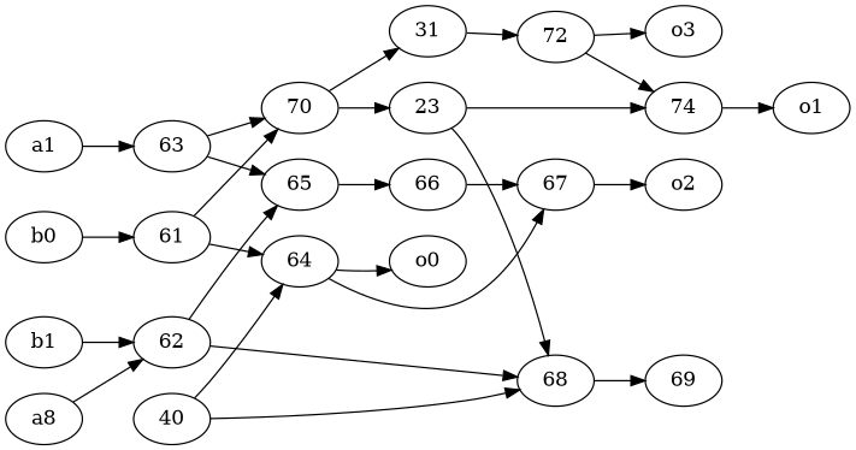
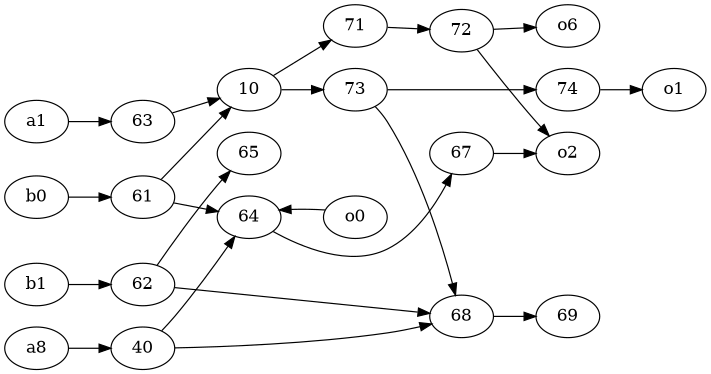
  strict digraph {
    rankdir=LR
    64
    o0
    67
    o2
    74
    o1
    72
-   o3
+   o3 [label=o6]
    n9 [label=a8]
    n10 [label=40]
    68
    69
-   73 [label=23]
+   73
    a1
    63
    65
-   70
-   66
-   71 [label=31]
+   70 [label=10]
+   71
    b0
    61
    b1
    62
-   64 -> o0
+   o0 -> 64
    64 -> 67
    67 -> o2
    74 -> o1
-   72 -> 74
+   72 -> o2
    72 -> o3
-   n9 -> 62
+   n9 -> n10
    n10 -> 64
    n10 -> 68
    68 -> 69
    73 -> 74
    73 -> 68
    a1 -> 63
-   63 -> 65
    63 -> 70
-   65 -> 66
    70 -> 73
    70 -> 71
-   66 -> 67
    71 -> 72
    b0 -> 61
    61 -> 64
    61 -> 70
    b1 -> 62
    62 -> 68
    62 -> 65
  }
